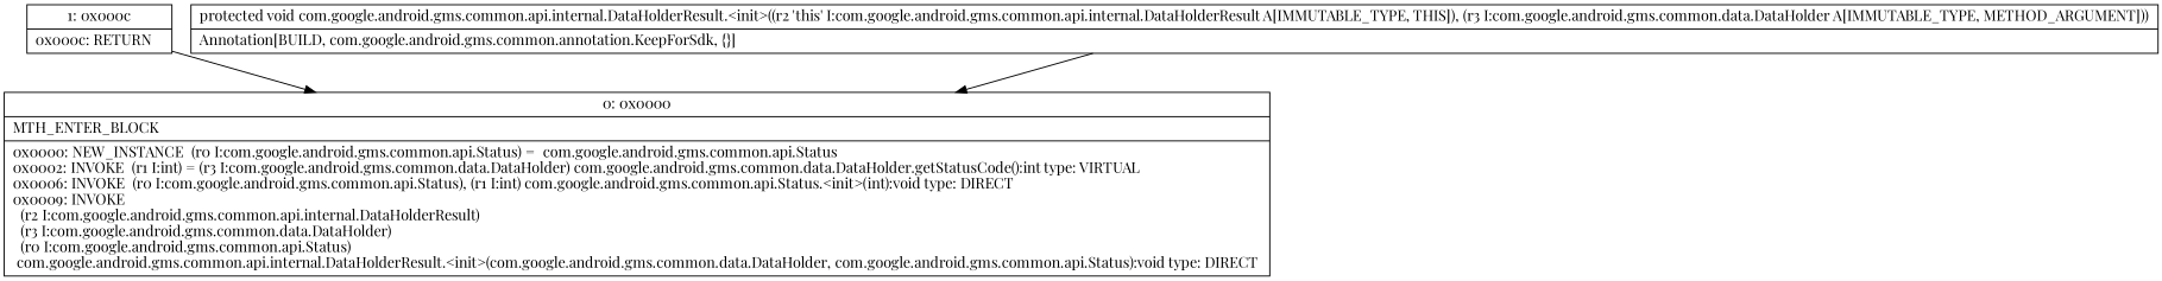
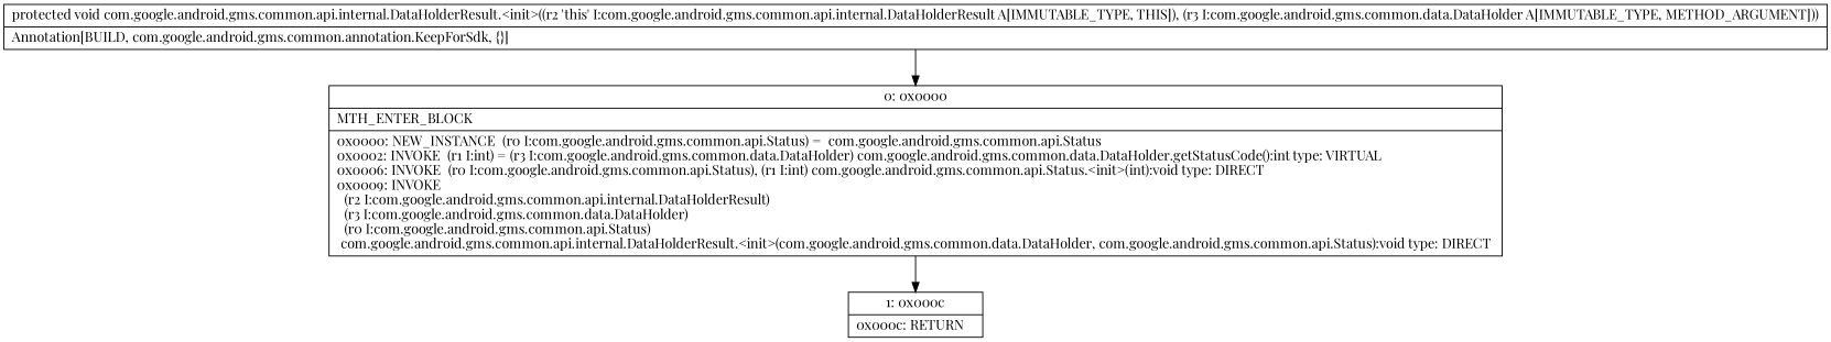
  digraph {
    fontname="Playfair Display"
    node [shape=record fontname="Playfair Display"]
    edge [fontname="Playfair Display"]
    n1 [label="{0\:\ 0x0000|MTH_ENTER_BLOCK\l|0x0000: NEW_INSTANCE  (r0 I:com.google.android.gms.common.api.Status) =  com.google.android.gms.common.api.Status \l0x0002: INVOKE  (r1 I:int) = (r3 I:com.google.android.gms.common.data.DataHolder) com.google.android.gms.common.data.DataHolder.getStatusCode():int type: VIRTUAL \l0x0006: INVOKE  (r0 I:com.google.android.gms.common.api.Status), (r1 I:int) com.google.android.gms.common.api.Status.\<init\>(int):void type: DIRECT \l0x0009: INVOKE  \l  (r2 I:com.google.android.gms.common.api.internal.DataHolderResult)\l  (r3 I:com.google.android.gms.common.data.DataHolder)\l  (r0 I:com.google.android.gms.common.api.Status)\l com.google.android.gms.common.api.internal.DataHolderResult.\<init\>(com.google.android.gms.common.data.DataHolder, com.google.android.gms.common.api.Status):void type: DIRECT \l}"]
    n2 [label="{1\:\ 0x000c|0x000c: RETURN   \l}"]
    n3 [label="{protected void com.google.android.gms.common.api.internal.DataHolderResult.\<init\>((r2 'this' I:com.google.android.gms.common.api.internal.DataHolderResult A[IMMUTABLE_TYPE, THIS]), (r3 I:com.google.android.gms.common.data.DataHolder A[IMMUTABLE_TYPE, METHOD_ARGUMENT]))  | Annotation[BUILD, com.google.android.gms.common.annotation.KeepForSdk, \{\}]\l}"]
-   n2 -> n1
+   n1 -> n2
    n3 -> n1
  }
